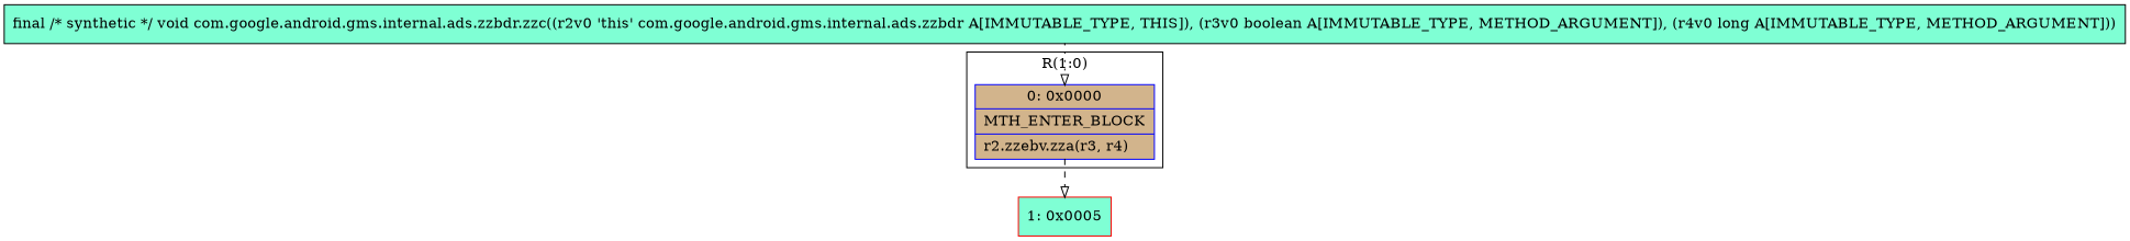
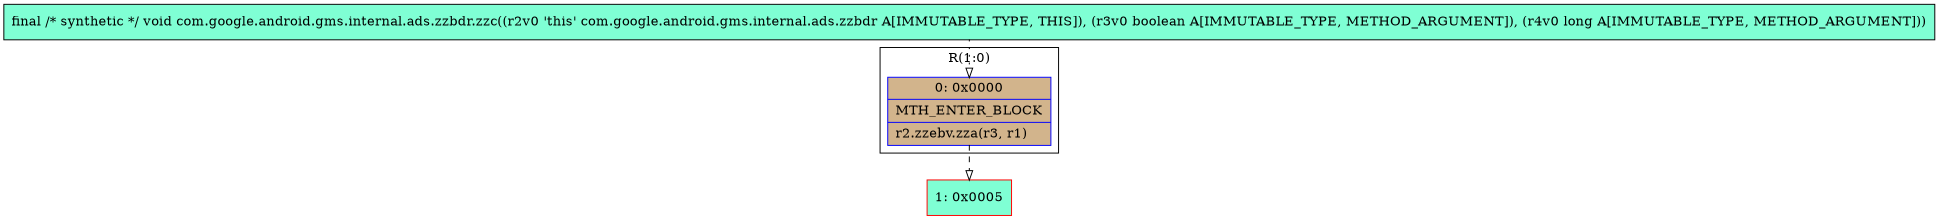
  digraph {
    node [shape=record style=filled fillcolor=aquamarine]
    edge [arrowhead=onormal]
-   n1 [color=blue label="{0\:\ 0x0000|MTH_ENTER_BLOCK\l|r2.zzebv.zza(r3, r4)\l}" fillcolor=tan]
+   n1 [color=blue label="{0\:\ 0x0000|MTH_ENTER_BLOCK\l|r2.zzebv.zza(r3, r1)\l}" fillcolor=tan]
    n2 [color=red label="{1\:\ 0x0005}"]
    n3 [label="{final \/* synthetic *\/ void com.google.android.gms.internal.ads.zzbdr.zzc((r2v0 'this' com.google.android.gms.internal.ads.zzbdr A[IMMUTABLE_TYPE, THIS]), (r3v0 boolean A[IMMUTABLE_TYPE, METHOD_ARGUMENT]), (r4v0 long A[IMMUTABLE_TYPE, METHOD_ARGUMENT])) }"]
    subgraph cluster_1 {
      label="R(1:0)"
      n1
    }
    n1 -> n2 [style=dashed]
    n3 -> n1 [style=dotted]
  }
